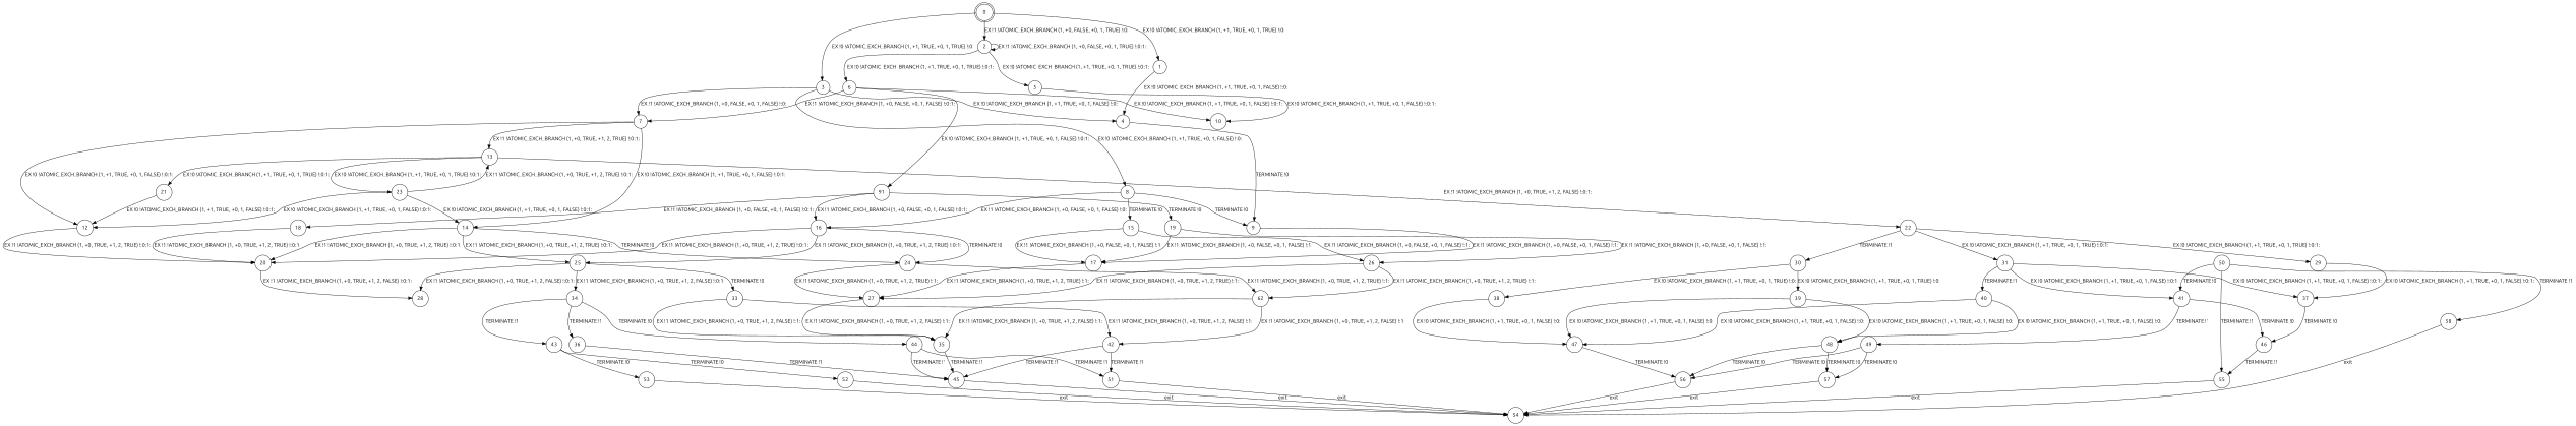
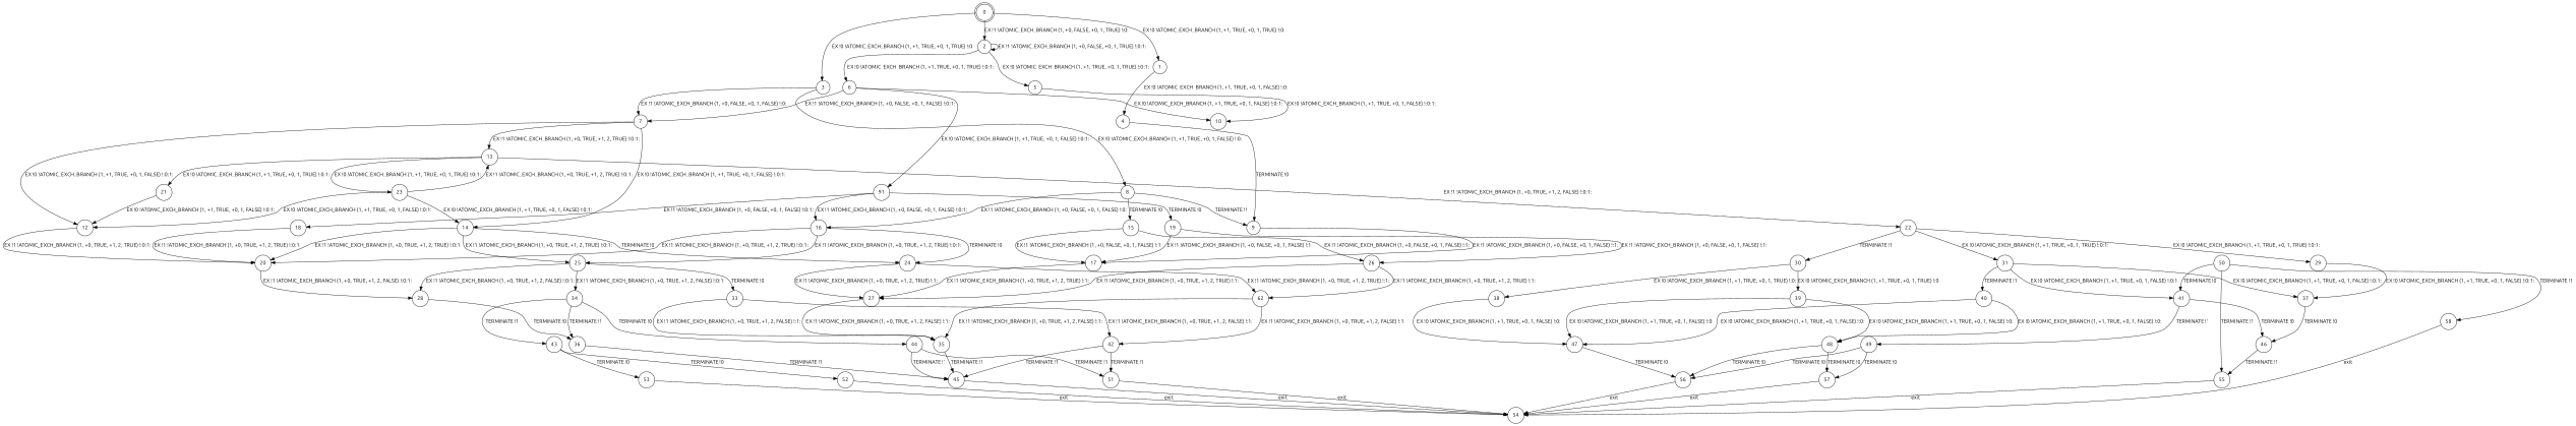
  digraph {
    fontname=Ubuntu
    node [fontname=Ubuntu shape=circle]
    edge [fontname=Ubuntu]
    0 [peripheries=2]
    1
    2
    3
    4
    5
    6
    7
    8
    9
    10
    n12 [label=91]
    12
    13
    14
    15
    16
    17
    18
    19
    20
    21
    22
    23
    24
    25
    26
    27
    28
    29
    30
    31
    n33 [label=62]
    33
    34
    35
    36
    37
    38
    39
    40
    41
    42
    43
    44
    45
    46
    47
    48
    49
    51
    52
    53
    54
    55
    56
    57
    50
    58
    0 -> 1 [label="EX !0 !ATOMIC_EXCH_BRANCH (1, +1, TRUE, +0, 1, TRUE) !:0:"]
    0 -> 2 [label="EX !1 !ATOMIC_EXCH_BRANCH (1, +0, FALSE, +0, 1, TRUE) !:0:"]
    0 -> 3 [label="EX !0 !ATOMIC_EXCH_BRANCH (1, +1, TRUE, +0, 1, TRUE) !:0:"]
    1 -> 4 [label="EX !0 !ATOMIC_EXCH_BRANCH (1, +1, TRUE, +0, 1, FALSE) !:0:"]
    2 -> 2 [label="EX !1 !ATOMIC_EXCH_BRANCH (1, +0, FALSE, +0, 1, TRUE) !:0:1:"]
    2 -> 5 [label="EX !0 !ATOMIC_EXCH_BRANCH (1, +1, TRUE, +0, 1, TRUE) !:0:1:"]
    2 -> 6 [label="EX !0 !ATOMIC_EXCH_BRANCH (1, +1, TRUE, +0, 1, TRUE) !:0:1:"]
-   3 -> 4 [label="EX !0 !ATOMIC_EXCH_BRANCH (1, +1, TRUE, +0, 1, FALSE) !:0:"]
    3 -> 7 [label="EX !1 !ATOMIC_EXCH_BRANCH (1, +0, FALSE, +0, 1, FALSE) !:0:"]
    3 -> 8 [label="EX !0 !ATOMIC_EXCH_BRANCH (1, +1, TRUE, +0, 1, FALSE) !:0:"]
    4 -> 9 [label="TERMINATE !0"]
    5 -> 10 [label="EX !0 !ATOMIC_EXCH_BRANCH (1, +1, TRUE, +0, 1, FALSE) !:0:1:"]
    6 -> 7 [label="EX !1 !ATOMIC_EXCH_BRANCH (1, +0, FALSE, +0, 1, FALSE) !:0:1:"]
    6 -> 10 [label="EX !0 !ATOMIC_EXCH_BRANCH (1, +1, TRUE, +0, 1, FALSE) !:0:1:"]
    6 -> n12 [label="EX !0 !ATOMIC_EXCH_BRANCH (1, +1, TRUE, +0, 1, FALSE) !:0:1:"]
    7 -> 12 [label="EX !0 !ATOMIC_EXCH_BRANCH (1, +1, TRUE, +0, 1, FALSE) !:0:1:"]
    7 -> 13 [label="EX !1 !ATOMIC_EXCH_BRANCH (1, +0, TRUE, +1, 2, TRUE) !:0:1:"]
    7 -> 14 [label="EX !0 !ATOMIC_EXCH_BRANCH (1, +1, TRUE, +0, 1, FALSE) !:0:1:"]
-   8 -> 9 [label="TERMINATE !0"]
+   8 -> 9 [label="TERMINATE !1"]
    8 -> 15 [label="TERMINATE !0"]
    8 -> 16 [label="EX !1 !ATOMIC_EXCH_BRANCH (1, +0, FALSE, +0, 1, FALSE) !:0:"]
    9 -> 17 [label="EX !1 !ATOMIC_EXCH_BRANCH (1, +0, FALSE, +0, 1, FALSE) !:1:"]
    n12 -> 16 [label="EX !1 !ATOMIC_EXCH_BRANCH (1, +0, FALSE, +0, 1, FALSE) !:0:1:"]
    n12 -> 18 [label="EX !1 !ATOMIC_EXCH_BRANCH (1, +0, FALSE, +0, 1, FALSE) !:0:1:"]
    n12 -> 19 [label="TERMINATE !0"]
    12 -> 20 [label="EX !1 !ATOMIC_EXCH_BRANCH (1, +0, TRUE, +1, 2, TRUE) !:0:1:"]
    13 -> 21 [label="EX !0 !ATOMIC_EXCH_BRANCH (1, +1, TRUE, +0, 1, TRUE) !:0:1:"]
    13 -> 22 [label="EX !1 !ATOMIC_EXCH_BRANCH (1, +0, TRUE, +1, 2, FALSE) !:0:1:"]
    13 -> 23 [label="EX !0 !ATOMIC_EXCH_BRANCH (1, +1, TRUE, +0, 1, TRUE) !:0:1:"]
    14 -> 20 [label="EX !1 !ATOMIC_EXCH_BRANCH (1, +0, TRUE, +1, 2, TRUE) !:0:1:"]
    14 -> 24 [label="TERMINATE !0"]
    14 -> 25 [label="EX !1 !ATOMIC_EXCH_BRANCH (1, +0, TRUE, +1, 2, TRUE) !:0:1:"]
    15 -> 17 [label="EX !1 !ATOMIC_EXCH_BRANCH (1, +0, FALSE, +0, 1, FALSE) !:1:"]
    15 -> 26 [label="EX !1 !ATOMIC_EXCH_BRANCH (1, +0, FALSE, +0, 1, FALSE) !:1:"]
    16 -> 20 [label="EX !1 !ATOMIC_EXCH_BRANCH (1, +0, TRUE, +1, 2, TRUE) !:0:1:"]
    16 -> 24 [label="TERMINATE !0"]
    16 -> 25 [label="EX !1 !ATOMIC_EXCH_BRANCH (1, +0, TRUE, +1, 2, TRUE) !:0:1:"]
    17 -> 27 [label="EX !1 !ATOMIC_EXCH_BRANCH (1, +0, TRUE, +1, 2, TRUE) !:1:"]
    18 -> 20 [label="EX !1 !ATOMIC_EXCH_BRANCH (1, +0, TRUE, +1, 2, TRUE) !:0:1:"]
    19 -> 17 [label="EX !1 !ATOMIC_EXCH_BRANCH (1, +0, FALSE, +0, 1, FALSE) !:1:"]
    19 -> 26 [label="EX !1 !ATOMIC_EXCH_BRANCH (1, +0, FALSE, +0, 1, FALSE) !:1:"]
    20 -> 28 [label="EX !1 !ATOMIC_EXCH_BRANCH (1, +0, TRUE, +1, 2, FALSE) !:0:1:"]
    21 -> 12 [label="EX !0 !ATOMIC_EXCH_BRANCH (1, +1, TRUE, +0, 1, FALSE) !:0:1:"]
    22 -> 29 [label="EX !0 !ATOMIC_EXCH_BRANCH (1, +1, TRUE, +0, 1, TRUE) !:0:1:"]
    22 -> 30 [label="TERMINATE !1"]
    22 -> 31 [label="EX !0 !ATOMIC_EXCH_BRANCH (1, +1, TRUE, +0, 1, TRUE) !:0:1:"]
    23 -> 12 [label="EX !0 !ATOMIC_EXCH_BRANCH (1, +1, TRUE, +0, 1, FALSE) !:0:1:"]
    23 -> 13 [label="EX !1 !ATOMIC_EXCH_BRANCH (1, +0, TRUE, +1, 2, TRUE) !:0:1:"]
    23 -> 14 [label="EX !0 !ATOMIC_EXCH_BRANCH (1, +1, TRUE, +0, 1, FALSE) !:0:1:"]
    24 -> 27 [label="EX !1 !ATOMIC_EXCH_BRANCH (1, +0, TRUE, +1, 2, TRUE) !:1:"]
    24 -> n33 [label="EX !1 !ATOMIC_EXCH_BRANCH (1, +0, TRUE, +1, 2, TRUE) !:1:"]
    25 -> 28 [label="EX !1 !ATOMIC_EXCH_BRANCH (1, +0, TRUE, +1, 2, FALSE) !:0:1:"]
    25 -> 33 [label="TERMINATE !0"]
    25 -> 34 [label="EX !1 !ATOMIC_EXCH_BRANCH (1, +0, TRUE, +1, 2, FALSE) !:0:1:"]
    26 -> 27 [label="EX !1 !ATOMIC_EXCH_BRANCH (1, +0, TRUE, +1, 2, TRUE) !:1:"]
    26 -> n33 [label="EX !1 !ATOMIC_EXCH_BRANCH (1, +0, TRUE, +1, 2, TRUE) !:1:"]
    27 -> 35 [label="EX !1 !ATOMIC_EXCH_BRANCH (1, +0, TRUE, +1, 2, FALSE) !:1:"]
+   28 -> 36 [label="TERMINATE !0"]
    29 -> 37 [label="EX !0 !ATOMIC_EXCH_BRANCH (1, +1, TRUE, +0, 1, FALSE) !:0:1:"]
    30 -> 38 [label="EX !0 !ATOMIC_EXCH_BRANCH (1, +1, TRUE, +0, 1, TRUE) !:0:"]
    30 -> 39 [label="EX !0 !ATOMIC_EXCH_BRANCH (1, +1, TRUE, +0, 1, TRUE) !:0:"]
    31 -> 37 [label="EX !0 !ATOMIC_EXCH_BRANCH (1, +1, TRUE, +0, 1, FALSE) !:0:1:"]
    31 -> 40 [label="TERMINATE !1"]
    31 -> 41 [label="EX !0 !ATOMIC_EXCH_BRANCH (1, +1, TRUE, +0, 1, FALSE) !:0:1:"]
    n33 -> 35 [label="EX !1 !ATOMIC_EXCH_BRANCH (1, +0, TRUE, +1, 2, FALSE) !:1:"]
    n33 -> 42 [label="EX !1 !ATOMIC_EXCH_BRANCH (1, +0, TRUE, +1, 2, FALSE) !:1:"]
    33 -> 35 [label="EX !1 !ATOMIC_EXCH_BRANCH (1, +0, TRUE, +1, 2, FALSE) !:1:"]
    33 -> 42 [label="EX !1 !ATOMIC_EXCH_BRANCH (1, +0, TRUE, +1, 2, FALSE) !:1:"]
    34 -> 36 [label="TERMINATE !1"]
    34 -> 43 [label="TERMINATE !1"]
    34 -> 44 [label="TERMINATE !0"]
    35 -> 45 [label="TERMINATE !1"]
    36 -> 45 [label="TERMINATE !1"]
    37 -> 46 [label="TERMINATE !0"]
    38 -> 47 [label="EX !0 !ATOMIC_EXCH_BRANCH (1, +1, TRUE, +0, 1, FALSE) !:0:"]
    39 -> 47 [label="EX !0 !ATOMIC_EXCH_BRANCH (1, +1, TRUE, +0, 1, FALSE) !:0:"]
    39 -> 48 [label="EX !0 !ATOMIC_EXCH_BRANCH (1, +1, TRUE, +0, 1, FALSE) !:0:"]
    40 -> 47 [label="EX !0 !ATOMIC_EXCH_BRANCH (1, +1, TRUE, +0, 1, FALSE) !:0:"]
    40 -> 48 [label="EX !0 !ATOMIC_EXCH_BRANCH (1, +1, TRUE, +0, 1, FALSE) !:0:"]
    41 -> 46 [label="TERMINATE !0"]
    41 -> 49 [label="TERMINATE !1"]
    42 -> 45 [label="TERMINATE !1"]
    42 -> 51 [label="TERMINATE !1"]
    43 -> 52 [label="TERMINATE !0"]
    43 -> 53 [label="TERMINATE !0"]
    44 -> 45 [label="TERMINATE !1"]
    44 -> 51 [label="TERMINATE !1"]
    45 -> 54 [label=exit]
    46 -> 55 [label="TERMINATE !1"]
    47 -> 56 [label="TERMINATE !0"]
    48 -> 56 [label="TERMINATE !0"]
    48 -> 57 [label="TERMINATE !0"]
    49 -> 56 [label="TERMINATE !0"]
    49 -> 57 [label="TERMINATE !0"]
    51 -> 54 [label=exit]
    52 -> 54 [label=exit]
    53 -> 54 [label=exit]
    55 -> 54 [label=exit]
    56 -> 54 [label=exit]
    57 -> 54 [label=exit]
    50 -> 41 [label="TERMINATE !0"]
    50 -> 55 [label="TERMINATE !1"]
    50 -> 58 [label="TERMINATE !1"]
    58 -> 54 [label=exit]
  }
